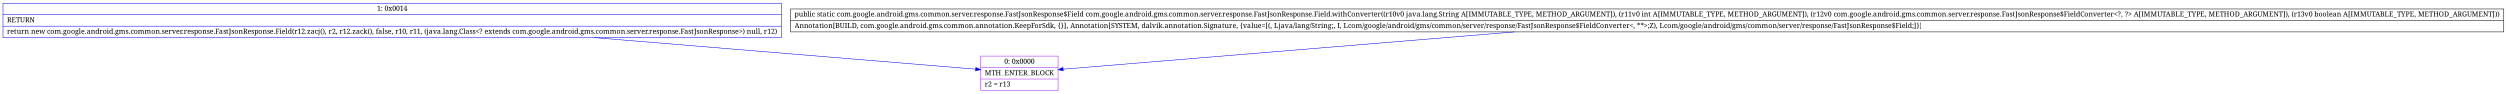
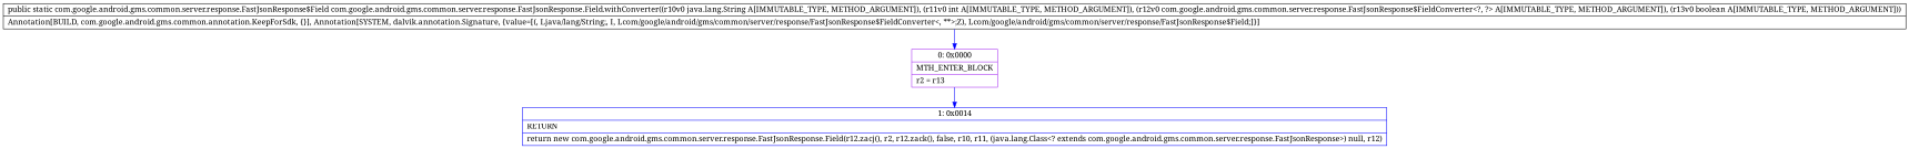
  digraph {
    fontname="Noto Serif"
    node [shape=record fontname="Noto Serif"]
    edge [color=blue fontname="Noto Serif"]
    n1 [label="{0\:\ 0x0000|MTH_ENTER_BLOCK\l|r2 = r13\l}" color=purple]
    n2 [label="{1\:\ 0x0014|RETURN\l|return new com.google.android.gms.common.server.response.FastJsonResponse.Field(r12.zacj(), r2, r12.zack(), false, r10, r11, (java.lang.Class\<? extends com.google.android.gms.common.server.response.FastJsonResponse\>) null, r12)\l}" color=blue]
    n3 [label="{public static com.google.android.gms.common.server.response.FastJsonResponse$Field com.google.android.gms.common.server.response.FastJsonResponse.Field.withConverter((r10v0 java.lang.String A[IMMUTABLE_TYPE, METHOD_ARGUMENT]), (r11v0 int A[IMMUTABLE_TYPE, METHOD_ARGUMENT]), (r12v0 com.google.android.gms.common.server.response.FastJsonResponse$FieldConverter\<?, ?\> A[IMMUTABLE_TYPE, METHOD_ARGUMENT]), (r13v0 boolean A[IMMUTABLE_TYPE, METHOD_ARGUMENT]))  | Annotation[BUILD, com.google.android.gms.common.annotation.KeepForSdk, \{\}], Annotation[SYSTEM, dalvik.annotation.Signature, \{value=[(, Ljava\/lang\/String;, I, Lcom\/google\/android\/gms\/common\/server\/response\/FastJsonResponse$FieldConverter\<, **\>;Z), Lcom\/google\/android\/gms\/common\/server\/response\/FastJsonResponse$Field;]\}]\l}" color=black]
-   n2 -> n1
+   n1 -> n2
    n3 -> n1
  }
